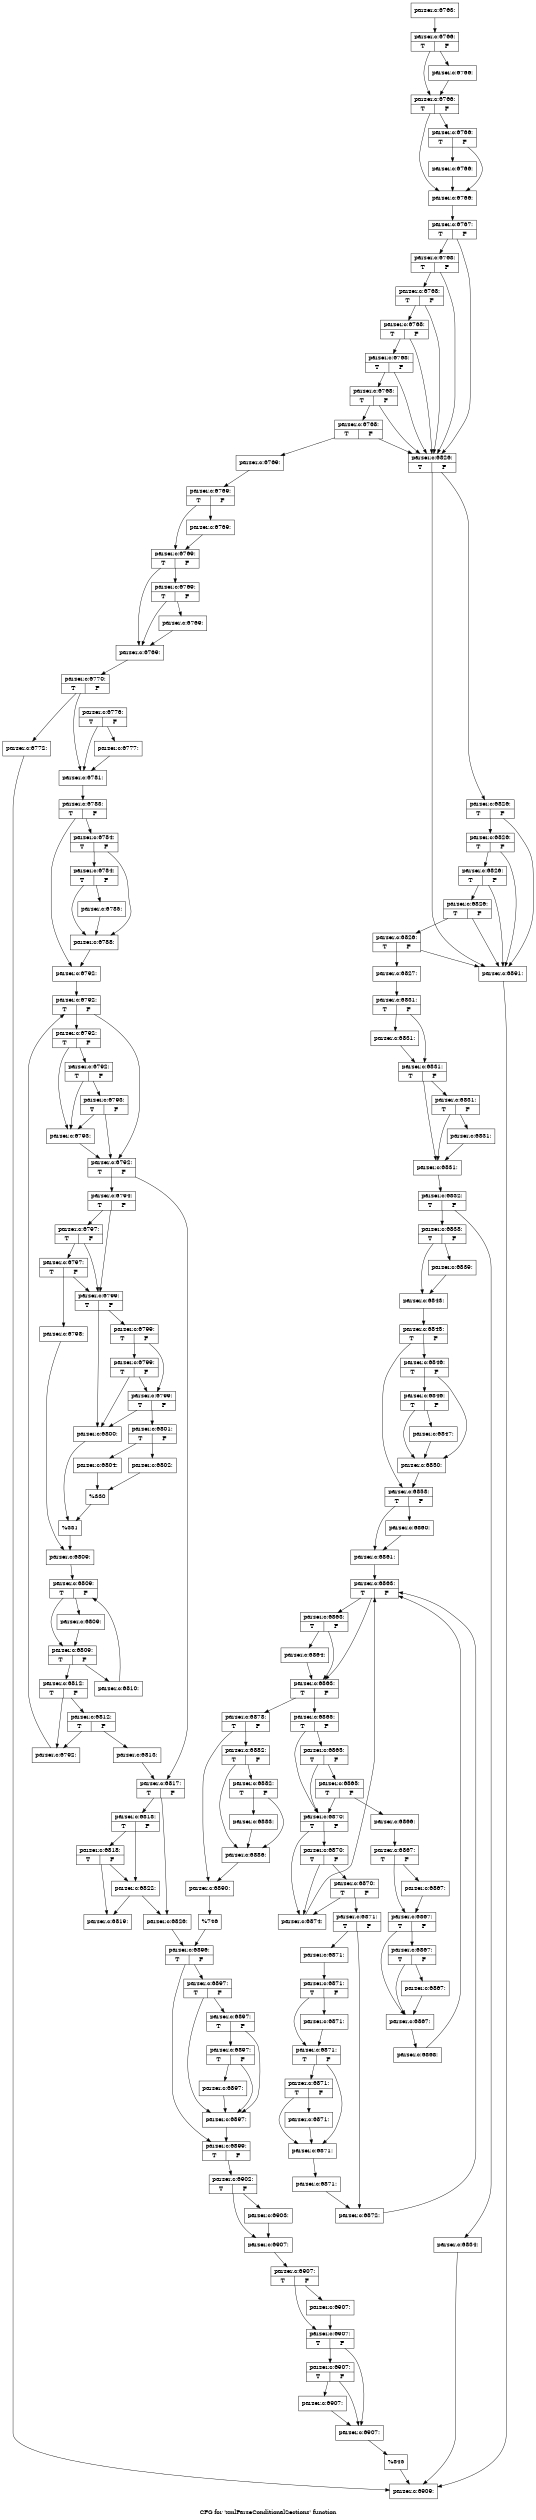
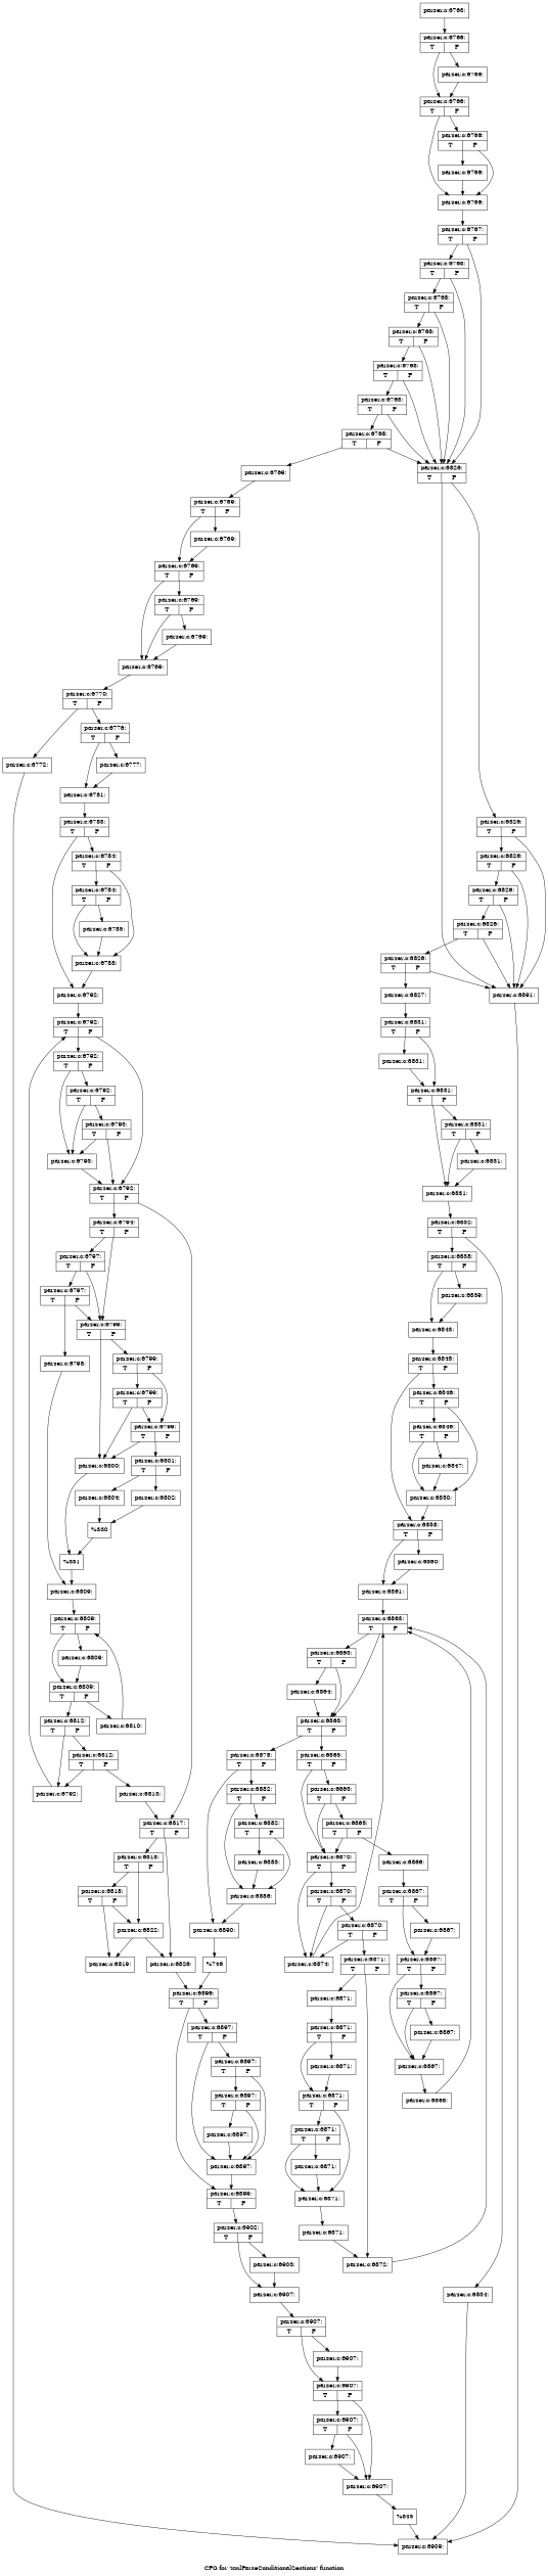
  digraph {
    label="CFG for 'xmlParseConditionalSections' function"
    node [shape=record]
    n1 [label="{parser.c:6763:}"]
    n2 [label="{parser.c:6766:|{<s0>T|<s1>F}}"]
    n3 [label="{parser.c:6766:}"]
    n4 [label="{parser.c:6766:|{<s0>T|<s1>F}}"]
    n5 [label="{parser.c:6766:|{<s0>T|<s1>F}}"]
    n6 [label="{parser.c:6766:}"]
    n7 [label="{parser.c:6766:}"]
    n8 [label="{parser.c:6767:|{<s0>T|<s1>F}}"]
    n9 [label="{parser.c:6768:|{<s0>T|<s1>F}}"]
    n10 [label="{parser.c:6826:|{<s0>T|<s1>F}}"]
    n11 [label="{parser.c:6768:|{<s0>T|<s1>F}}"]
    n12 [label="{parser.c:6826:|{<s0>T|<s1>F}}"]
    n13 [label="{parser.c:6891:}"]
    n14 [label="{parser.c:6768:|{<s0>T|<s1>F}}"]
    n15 [label="{parser.c:6826:|{<s0>T|<s1>F}}"]
    n16 [label="{parser.c:6909:}"]
    n17 [label="{parser.c:6768:|{<s0>T|<s1>F}}"]
    n18 [label="{parser.c:6768:|{<s0>T|<s1>F}}"]
    n19 [label="{parser.c:6768:|{<s0>T|<s1>F}}"]
    n20 [label="{parser.c:6769:}"]
    n21 [label="{parser.c:6769:|{<s0>T|<s1>F}}"]
    n22 [label="{parser.c:6769:}"]
    n23 [label="{parser.c:6769:|{<s0>T|<s1>F}}"]
    n24 [label="{parser.c:6769:|{<s0>T|<s1>F}}"]
    n25 [label="{parser.c:6769:}"]
    n26 [label="{parser.c:6769:}"]
    n27 [label="{parser.c:6770:|{<s0>T|<s1>F}}"]
    n28 [label="{parser.c:6772:}"]
    n29 [label="{parser.c:6776:|{<s0>T|<s1>F}}"]
    n30 [label="{parser.c:6777:}"]
    n31 [label="{parser.c:6781:}"]
    n32 [label="{parser.c:6783:|{<s0>T|<s1>F}}"]
    n33 [label="{parser.c:6784:|{<s0>T|<s1>F}}"]
    n34 [label="{parser.c:6792:}"]
    n35 [label="{parser.c:6784:|{<s0>T|<s1>F}}"]
    n36 [label="{parser.c:6788:}"]
    n37 [label="{parser.c:6792:|{<s0>T|<s1>F}}"]
    n38 [label="{parser.c:6785:}"]
    n39 [label="{parser.c:6792:|{<s0>T|<s1>F}}"]
    n40 [label="{parser.c:6792:|{<s0>T|<s1>F}}"]
    n41 [label="{parser.c:6793:}"]
    n42 [label="{parser.c:6792:|{<s0>T|<s1>F}}"]
    n43 [label="{parser.c:6794:|{<s0>T|<s1>F}}"]
    n44 [label="{parser.c:6817:|{<s0>T|<s1>F}}"]
    n45 [label="{parser.c:6793:|{<s0>T|<s1>F}}"]
    n46 [label="{parser.c:6797:|{<s0>T|<s1>F}}"]
    n47 [label="{parser.c:6799:|{<s0>T|<s1>F}}"]
    n48 [label="{parser.c:6818:|{<s0>T|<s1>F}}"]
    n49 [label="{parser.c:6826:}"]
    n50 [label="{parser.c:6797:|{<s0>T|<s1>F}}"]
    n51 [label="{parser.c:6800:}"]
    n52 [label="{parser.c:6799:|{<s0>T|<s1>F}}"]
    n53 [label="{parser.c:6818:|{<s0>T|<s1>F}}"]
    n54 [label="{parser.c:6822:}"]
    n55 [label="{parser.c:6896:|{<s0>T|<s1>F}}"]
    n56 [label="{parser.c:6798:}"]
    n57 [label="{%331}"]
    n58 [label="{parser.c:6799:|{<s0>T|<s1>F}}"]
    n59 [label="{parser.c:6799:|{<s0>T|<s1>F}}"]
    n60 [label="{parser.c:6809:}"]
    n61 [label="{parser.c:6809:|{<s0>T|<s1>F}}"]
    n62 [label="{parser.c:6809:}"]
    n63 [label="{parser.c:6809:|{<s0>T|<s1>F}}"]
    n64 [label="{parser.c:6801:|{<s0>T|<s1>F}}"]
    n65 [label="{parser.c:6802:}"]
    n66 [label="{parser.c:6804:}"]
    n67 [label="{%330}"]
    n68 [label="{parser.c:6810:}"]
    n69 [label="{parser.c:6812:|{<s0>T|<s1>F}}"]
    n70 [label="{parser.c:6812:|{<s0>T|<s1>F}}"]
    n71 [label="{parser.c:6792:}"]
    n72 [label="{parser.c:6813:}"]
    n73 [label="{parser.c:6819:}"]
    n74 [label="{parser.c:6897:|{<s0>T|<s1>F}}"]
    n75 [label="{parser.c:6899:|{<s0>T|<s1>F}}"]
    n76 [label="{parser.c:6897:|{<s0>T|<s1>F}}"]
    n77 [label="{parser.c:6897:}"]
    n78 [label="{parser.c:6902:|{<s0>T|<s1>F}}"]
    n79 [label="{parser.c:6826:|{<s0>T|<s1>F}}"]
    n80 [label="{parser.c:6826:|{<s0>T|<s1>F}}"]
    n81 [label="{parser.c:6826:|{<s0>T|<s1>F}}"]
    n82 [label="{parser.c:6827:}"]
    n83 [label="{parser.c:6831:|{<s0>T|<s1>F}}"]
    n84 [label="{parser.c:6831:}"]
    n85 [label="{parser.c:6831:|{<s0>T|<s1>F}}"]
    n86 [label="{parser.c:6831:|{<s0>T|<s1>F}}"]
    n87 [label="{parser.c:6831:}"]
    n88 [label="{parser.c:6831:}"]
    n89 [label="{parser.c:6832:|{<s0>T|<s1>F}}"]
    n90 [label="{parser.c:6834:}"]
    n91 [label="{parser.c:6838:|{<s0>T|<s1>F}}"]
    n92 [label="{parser.c:6839:}"]
    n93 [label="{parser.c:6843:}"]
    n94 [label="{parser.c:6845:|{<s0>T|<s1>F}}"]
    n95 [label="{parser.c:6846:|{<s0>T|<s1>F}}"]
    n96 [label="{parser.c:6858:|{<s0>T|<s1>F}}"]
    n97 [label="{parser.c:6846:|{<s0>T|<s1>F}}"]
    n98 [label="{parser.c:6850:}"]
    n99 [label="{parser.c:6860:}"]
    n100 [label="{parser.c:6861:}"]
    n101 [label="{parser.c:6847:}"]
    n102 [label="{parser.c:6863:|{<s0>T|<s1>F}}"]
    n103 [label="{parser.c:6863:|{<s0>T|<s1>F}}"]
    n104 [label="{parser.c:6863:|{<s0>T|<s1>F}}"]
    n105 [label="{parser.c:6864:}"]
    n106 [label="{parser.c:6865:|{<s0>T|<s1>F}}"]
    n107 [label="{parser.c:6878:|{<s0>T|<s1>F}}"]
    n108 [label="{parser.c:6865:|{<s0>T|<s1>F}}"]
    n109 [label="{parser.c:6870:|{<s0>T|<s1>F}}"]
    n110 [label="{parser.c:6882:|{<s0>T|<s1>F}}"]
    n111 [label="{parser.c:6890:}"]
    n112 [label="{parser.c:6865:|{<s0>T|<s1>F}}"]
    n113 [label="{parser.c:6870:|{<s0>T|<s1>F}}"]
    n114 [label="{parser.c:6874:}"]
    n115 [label="{parser.c:6882:|{<s0>T|<s1>F}}"]
    n116 [label="{parser.c:6886:}"]
    n117 [label="{%746}"]
    n118 [label="{parser.c:6866:}"]
    n119 [label="{parser.c:6870:|{<s0>T|<s1>F}}"]
    n120 [label="{parser.c:6867:|{<s0>T|<s1>F}}"]
    n121 [label="{parser.c:6867:}"]
    n122 [label="{parser.c:6867:|{<s0>T|<s1>F}}"]
    n123 [label="{parser.c:6867:|{<s0>T|<s1>F}}"]
    n124 [label="{parser.c:6867:}"]
    n125 [label="{parser.c:6867:}"]
    n126 [label="{parser.c:6868:}"]
    n127 [label="{parser.c:6871:|{<s0>T|<s1>F}}"]
    n128 [label="{parser.c:6871:}"]
    n129 [label="{parser.c:6872:}"]
    n130 [label="{parser.c:6871:|{<s0>T|<s1>F}}"]
    n131 [label="{parser.c:6871:}"]
    n132 [label="{parser.c:6871:|{<s0>T|<s1>F}}"]
    n133 [label="{parser.c:6871:|{<s0>T|<s1>F}}"]
    n134 [label="{parser.c:6871:}"]
    n135 [label="{parser.c:6871:}"]
    n136 [label="{parser.c:6871:}"]
    n137 [label="{parser.c:6883:}"]
    n138 [label="{parser.c:6897:|{<s0>T|<s1>F}}"]
    n139 [label="{parser.c:6903:}"]
    n140 [label="{parser.c:6907:}"]
    n141 [label="{parser.c:6897:}"]
    n142 [label="{parser.c:6907:|{<s0>T|<s1>F}}"]
    n143 [label="{parser.c:6907:}"]
    n144 [label="{parser.c:6907:|{<s0>T|<s1>F}}"]
    n145 [label="{parser.c:6907:|{<s0>T|<s1>F}}"]
    n146 [label="{parser.c:6907:}"]
    n147 [label="{parser.c:6907:}"]
    n148 [label="{%845}"]
    n1 -> n2
    n2 -> n3
    n2 -> n4
    n3 -> n4
    n4 -> n5
    n4 -> n6
    n5 -> n6
    n5 -> n7
    n6 -> n8
    n7 -> n6
    n8 -> n9
    n8 -> n10
    n9 -> n10
    n9 -> n11
    n10 -> n12
    n10 -> n13
    n11 -> n10
    n11 -> n14
    n12 -> n13
    n12 -> n15
    n13 -> n16
    n14 -> n10
    n14 -> n17
    n15 -> n13
    n15 -> n79
    n17 -> n10
    n17 -> n18
    n18 -> n10
    n18 -> n19
    n19 -> n10
    n19 -> n20
    n20 -> n21
    n21 -> n22
    n21 -> n23
    n22 -> n23
    n23 -> n24
    n23 -> n25
    n24 -> n25
    n24 -> n26
    n25 -> n27
    n26 -> n25
    n27 -> n28
-   n27 -> n31
+   n27 -> n29
    n28 -> n16
    n29 -> n30
    n29 -> n31
    n30 -> n31
    n31 -> n32
    n32 -> n33
    n32 -> n34
    n33 -> n35
    n33 -> n36
    n34 -> n37
    n35 -> n36
    n35 -> n38
    n36 -> n34
    n37 -> n39
    n37 -> n40
    n38 -> n36
    n39 -> n41
    n39 -> n42
    n40 -> n43
    n40 -> n44
    n41 -> n40
    n42 -> n41
    n42 -> n45
    n43 -> n46
    n43 -> n47
    n44 -> n48
    n44 -> n49
    n45 -> n40
    n45 -> n41
    n46 -> n47
    n46 -> n50
    n47 -> n51
    n47 -> n52
    n48 -> n53
    n48 -> n54
    n49 -> n55
    n50 -> n47
    n50 -> n56
    n51 -> n57
    n52 -> n58
    n52 -> n59
    n53 -> n54
    n53 -> n73
    n54 -> n49
    n54 -> n73
    n55 -> n74
    n55 -> n75
    n56 -> n60
    n57 -> n60
    n58 -> n51
    n58 -> n59
    n59 -> n51
    n59 -> n64
    n60 -> n61
    n61 -> n62
    n61 -> n63
    n62 -> n63
    n63 -> n68
    n63 -> n69
    n64 -> n65
    n64 -> n66
    n65 -> n67
    n66 -> n67
    n67 -> n57
    n68 -> n61
    n69 -> n70
    n69 -> n71
    n70 -> n71
    n70 -> n72
    n71 -> n37
    n72 -> n44
    n74 -> n76
    n74 -> n77
    n75 -> n78
    n76 -> n77
    n76 -> n138
    n77 -> n75
    n78 -> n139
    n78 -> n140
    n79 -> n13
    n79 -> n80
    n80 -> n13
    n80 -> n81
    n81 -> n13
    n81 -> n82
    n82 -> n83
    n83 -> n84
    n83 -> n85
    n84 -> n85
    n85 -> n86
    n85 -> n87
    n86 -> n87
    n86 -> n88
    n87 -> n89
    n88 -> n87
    n89 -> n90
    n89 -> n91
    n90 -> n16
    n91 -> n92
    n91 -> n93
    n92 -> n93
    n93 -> n94
    n94 -> n95
    n94 -> n96
    n95 -> n97
    n95 -> n98
    n96 -> n99
    n96 -> n100
    n97 -> n98
    n97 -> n101
    n98 -> n96
    n99 -> n100
    n100 -> n102
    n101 -> n98
    n102 -> n103
    n102 -> n104
    n103 -> n104
    n103 -> n105
    n104 -> n106
    n104 -> n107
    n105 -> n104
    n106 -> n108
    n106 -> n109
    n107 -> n110
    n107 -> n111
    n108 -> n109
    n108 -> n112
    n109 -> n113
    n109 -> n114
    n110 -> n115
    n110 -> n116
    n111 -> n117
    n112 -> n109
    n112 -> n118
    n113 -> n114
    n113 -> n119
    n114 -> n102
    n115 -> n116
    n115 -> n137
    n116 -> n111
    n117 -> n55
    n118 -> n120
    n119 -> n114
    n119 -> n127
    n120 -> n121
    n120 -> n122
    n121 -> n122
    n122 -> n123
    n122 -> n124
    n123 -> n124
    n123 -> n125
    n124 -> n126
    n125 -> n124
    n126 -> n102
    n127 -> n128
    n127 -> n129
    n128 -> n130
    n129 -> n102
    n130 -> n131
    n130 -> n132
    n131 -> n132
    n132 -> n133
    n132 -> n134
    n133 -> n134
    n133 -> n135
    n134 -> n136
    n135 -> n134
    n136 -> n129
    n137 -> n116
    n138 -> n77
    n138 -> n141
    n139 -> n140
    n140 -> n142
    n141 -> n77
    n142 -> n143
    n142 -> n144
    n143 -> n144
    n144 -> n145
    n144 -> n146
    n145 -> n146
    n145 -> n147
    n146 -> n148
    n147 -> n146
    n148 -> n16
  }
